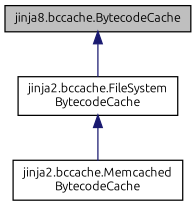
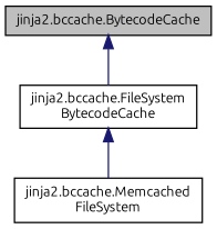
  digraph {
    fontname=Ubuntu
    node [color=black fillcolor=white fontname=Ubuntu fontsize=10 shape=record style=filled]
    edge [color=midnightblue dir=back fontname=Ubuntu fontsize=10 labelfontname=Helvetica labelfontsize=10 style=solid]
-   n1 [fillcolor=grey75 fontcolor=black height=0.2 label="jinja8.bccache.BytecodeCache" width=0.4]
+   n1 [fillcolor=grey75 fontcolor=black height=0.2 label="jinja2.bccache.BytecodeCache" width=0.4]
    n2 [height=0.2 label="jinja2.bccache.FileSystem\lBytecodeCache" width=0.4]
-   n3 [height=0.2 label="jinja2.bccache.Memcached\lBytecodeCache" width=0.4]
+   n3 [height=0.2 label="jinja2.bccache.Memcached\lFileSystem" width=0.4]
    n1 -> n2
    n2 -> n3
  }
